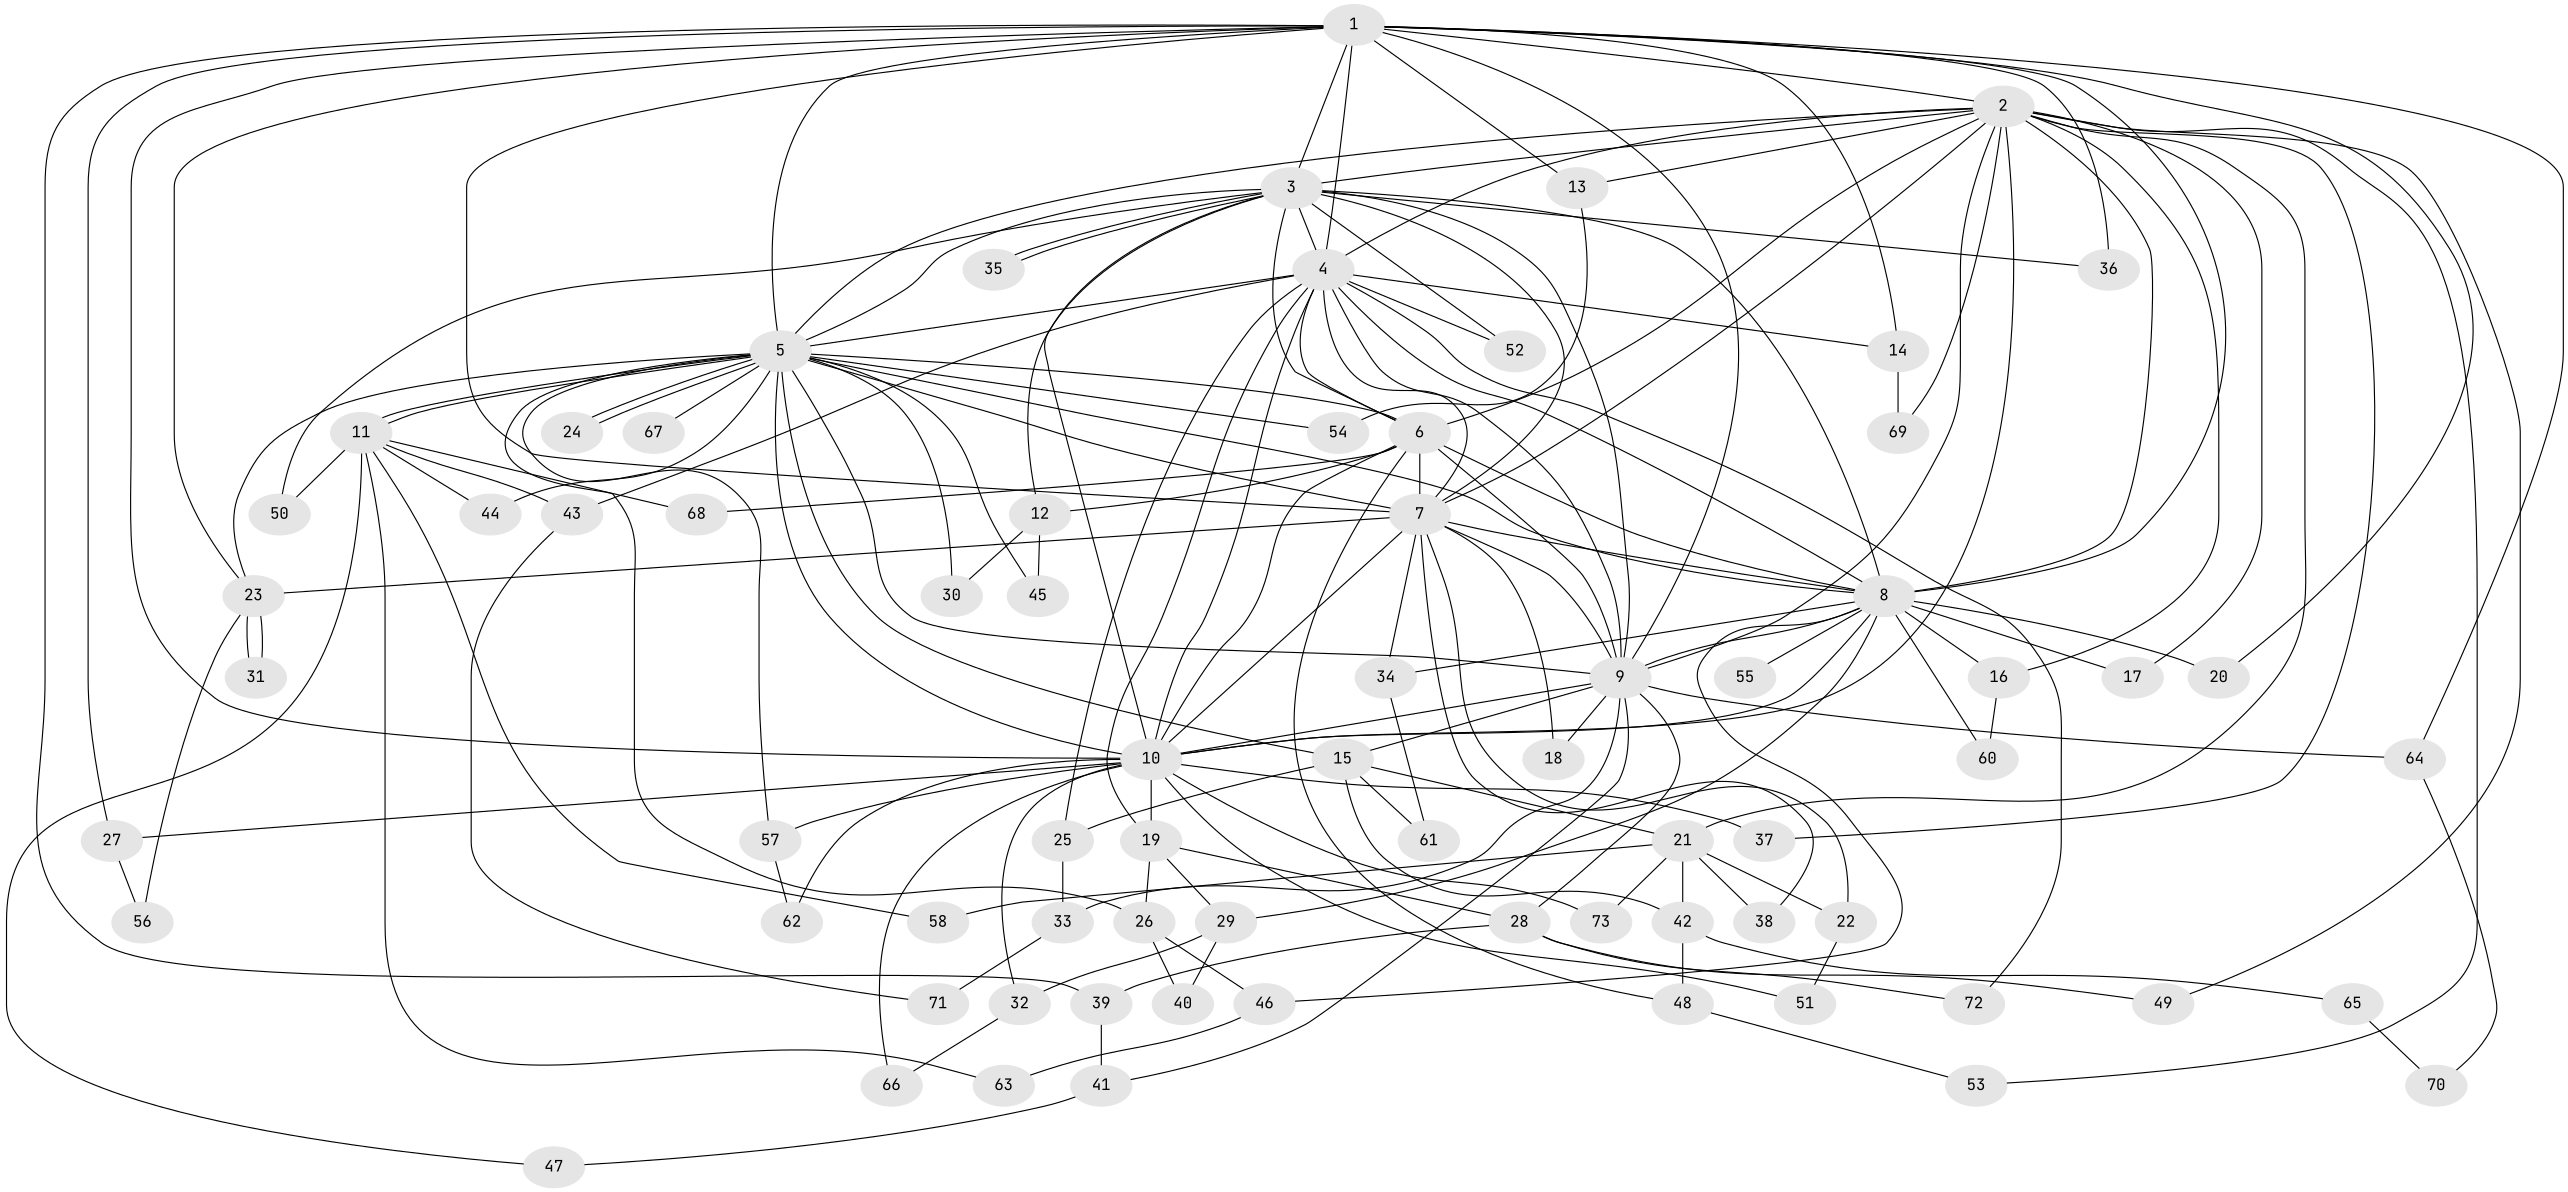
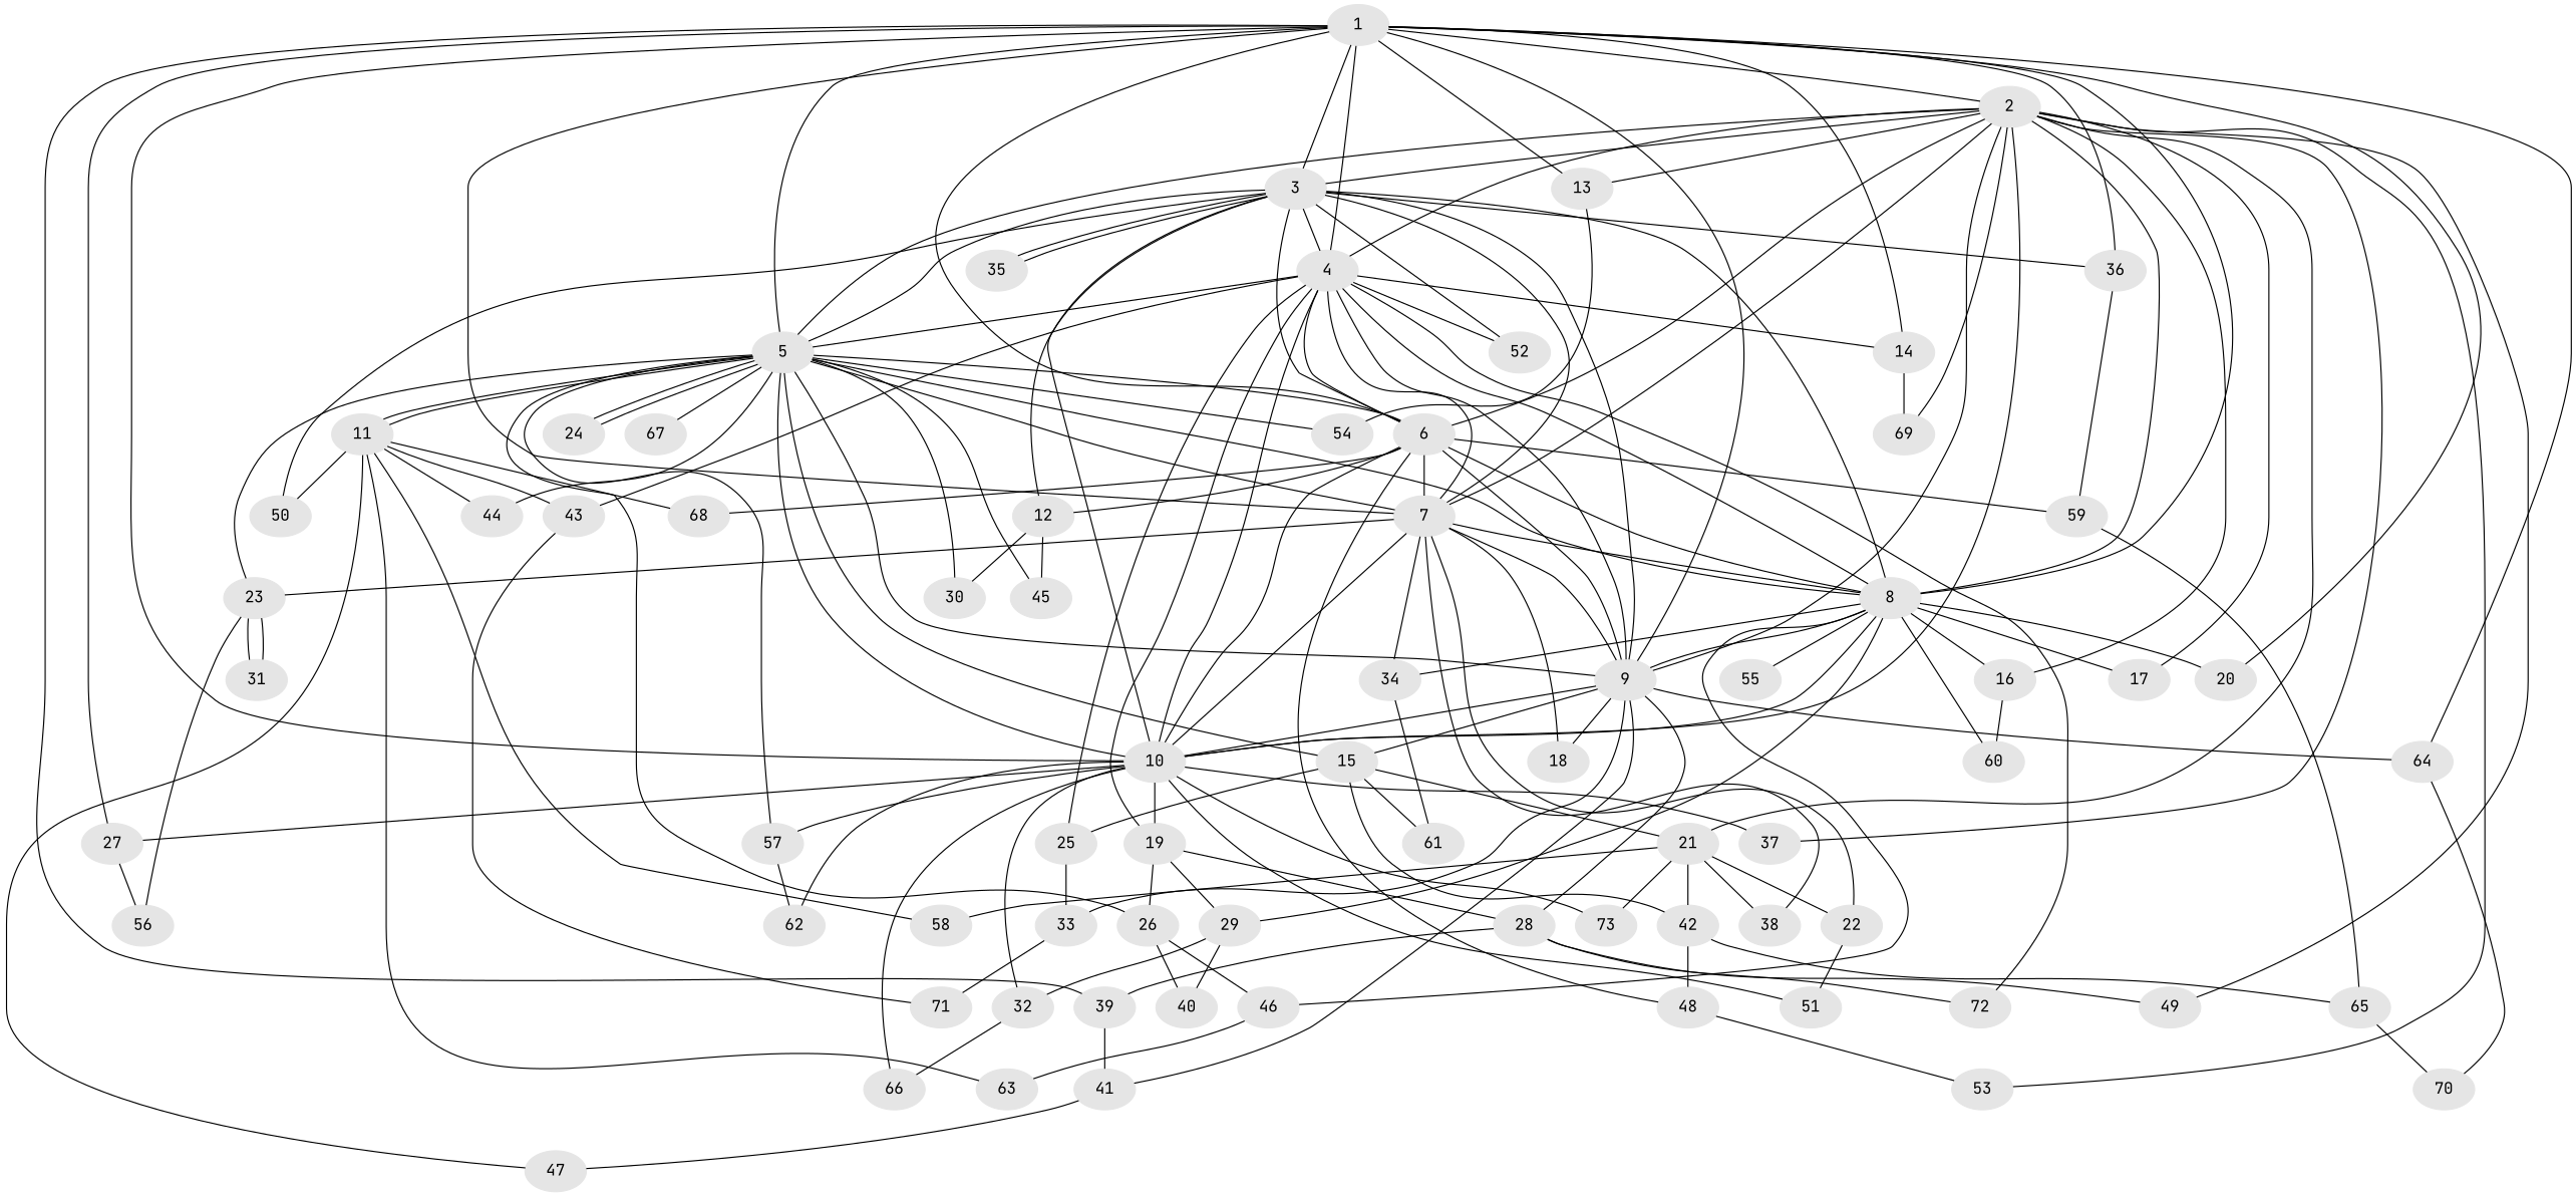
  graph {
    fontname="JetBrains Mono"
    node [color=gray90 fontname="JetBrains Mono" style=filled]
    edge [fontname="JetBrains Mono"]
    1
    2
    3
    4
    5
    6
    7
    8
    9
    10
    13
    14
    20
    27
    36
    39
    64
    16
    17
    21
    37
    49
    53
    69
    12
    35
    50
    52
    19
    25
    43
    72
    11
    15
    23
    24
    26
    30
    44
    45
    54
    57
    67
    48
+   59
    68
    18
    22
    34
    38
    55
    29
    46
    60
    28
    33
    41
    32
    51
    62
    66
    73
    56
    70
    58
    42
    71
    47
    63
    61
    31
    40
    65
    1 -- 2
    1 -- 3
    1 -- 4
    1 -- 5
-   1 -- 23
+   1 -- 6
    1 -- 7
    1 -- 8
    1 -- 9
    1 -- 10
    1 -- 13
    1 -- 14
    1 -- 20
    1 -- 27
    1 -- 36
    1 -- 39
    1 -- 64
    2 -- 3
    2 -- 4
    2 -- 5
    2 -- 6
    2 -- 7
    2 -- 8
    2 -- 9
    2 -- 10
    2 -- 13
    2 -- 16
    2 -- 17
    2 -- 21
    2 -- 37
    2 -- 49
    2 -- 53
    2 -- 69
    3 -- 4
    3 -- 5
    3 -- 6
    3 -- 7
    3 -- 8
    3 -- 9
    3 -- 10
    3 -- 36
    3 -- 12
    3 -- 35
    3 -- 35
    3 -- 50
    3 -- 52
    4 -- 5
    4 -- 6
    4 -- 7
    4 -- 8
    4 -- 9
    4 -- 10
    4 -- 14
    4 -- 52
    4 -- 19
    4 -- 25
    4 -- 43
    4 -- 72
    5 -- 6
    5 -- 7
    5 -- 8
    5 -- 9
    5 -- 10
    5 -- 11
    5 -- 11
    5 -- 15
    5 -- 23
    5 -- 24
    5 -- 24
    5 -- 26
    5 -- 30
    5 -- 44
    5 -- 45
    5 -- 54
    5 -- 57
    5 -- 67
    6 -- 7
    6 -- 8
    6 -- 9
    6 -- 10
    6 -- 12
    6 -- 48
+   6 -- 59
    6 -- 68
    7 -- 8
    7 -- 9
    7 -- 10
    7 -- 23
    7 -- 18
    7 -- 22
    7 -- 34
    7 -- 38
    8 -- 9
    8 -- 10
    8 -- 20
    8 -- 16
    8 -- 17
    8 -- 34
    8 -- 55
    8 -- 29
    8 -- 46
    8 -- 60
    9 -- 10
    9 -- 64
    9 -- 15
    9 -- 18
    9 -- 28
    9 -- 33
    9 -- 41
    10 -- 27
    10 -- 37
    10 -- 19
    10 -- 57
    10 -- 32
    10 -- 51
    10 -- 62
    10 -- 66
    10 -- 73
    13 -- 54
    14 -- 69
    27 -- 56
+   36 -- 59
    39 -- 41
    64 -- 70
    16 -- 60
    21 -- 22
    21 -- 38
    21 -- 73
    21 -- 58
    21 -- 42
    12 -- 30
    12 -- 45
    19 -- 26
    19 -- 29
    19 -- 28
    25 -- 33
    43 -- 71
    11 -- 50
    11 -- 43
    11 -- 44
    11 -- 68
    11 -- 58
    11 -- 47
    11 -- 63
    15 -- 21
    15 -- 25
    15 -- 42
    15 -- 61
    23 -- 56
    23 -- 31
    23 -- 31
    26 -- 46
    26 -- 40
    57 -- 62
    48 -- 53
+   59 -- 65
    22 -- 51
    34 -- 61
    29 -- 32
    29 -- 40
    46 -- 63
    28 -- 39
    28 -- 49
    28 -- 72
    33 -- 71
    41 -- 47
    32 -- 66
    42 -- 48
    42 -- 65
    65 -- 70
  }
